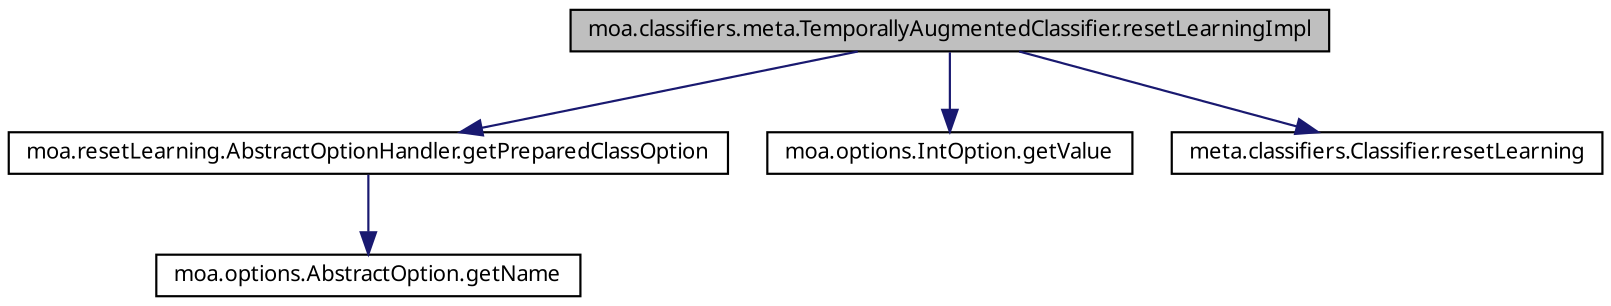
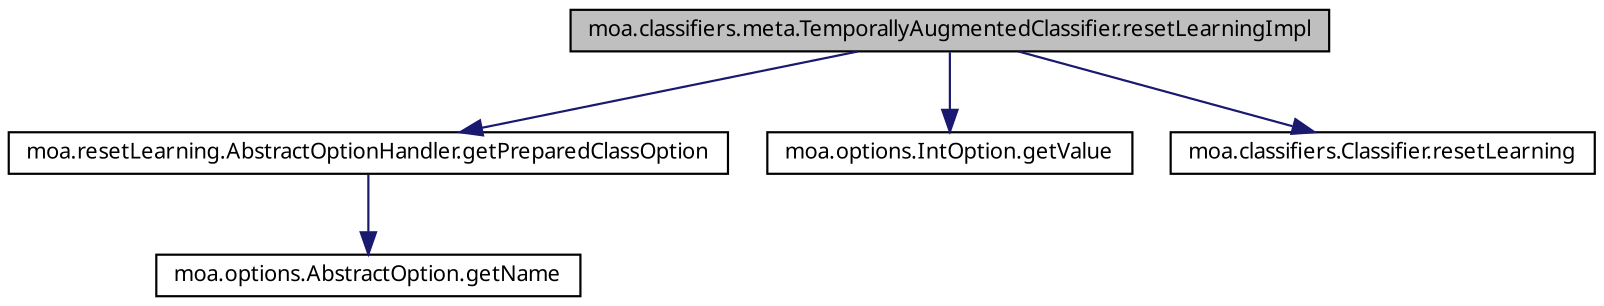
  digraph {
    fontname="Noto Sans"
    rankdir=TB
    node [color=black fillcolor=white fontname="Noto Sans" fontsize=10 shape=record style=filled]
    edge [color=midnightblue fontname="Noto Sans" fontsize=10 labelfontname=Helvetica labelfontsize=10 style=solid]
    n1 [fillcolor=grey75 fontcolor=black height=0.2 label="moa.classifiers.meta.TemporallyAugmentedClassifier.resetLearningImpl" width=0.4]
    n2 [height=0.2 label="moa.resetLearning.AbstractOptionHandler.getPreparedClassOption" width=0.4]
    n3 [height=0.2 label="moa.options.IntOption.getValue" width=0.4]
-   n4 [height=0.2 label="meta.classifiers.Classifier.resetLearning" width=0.4]
+   n4 [height=0.2 label="moa.classifiers.Classifier.resetLearning" width=0.4]
    n5 [height=0.2 label="moa.options.AbstractOption.getName" width=0.4]
    n1 -> n2
    n1 -> n3
    n1 -> n4
    n2 -> n5
  }
